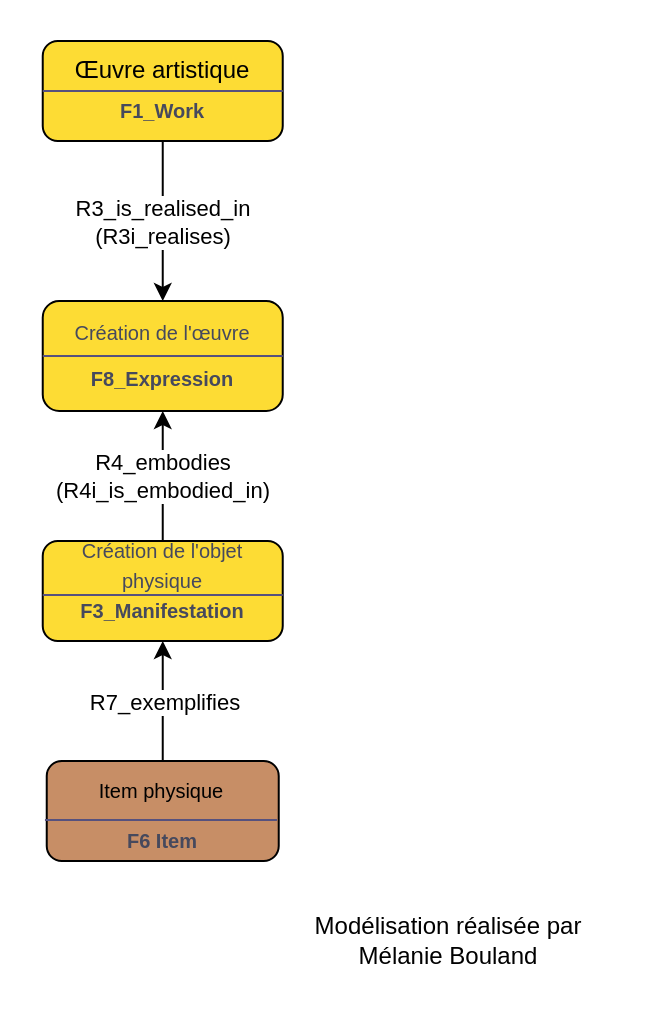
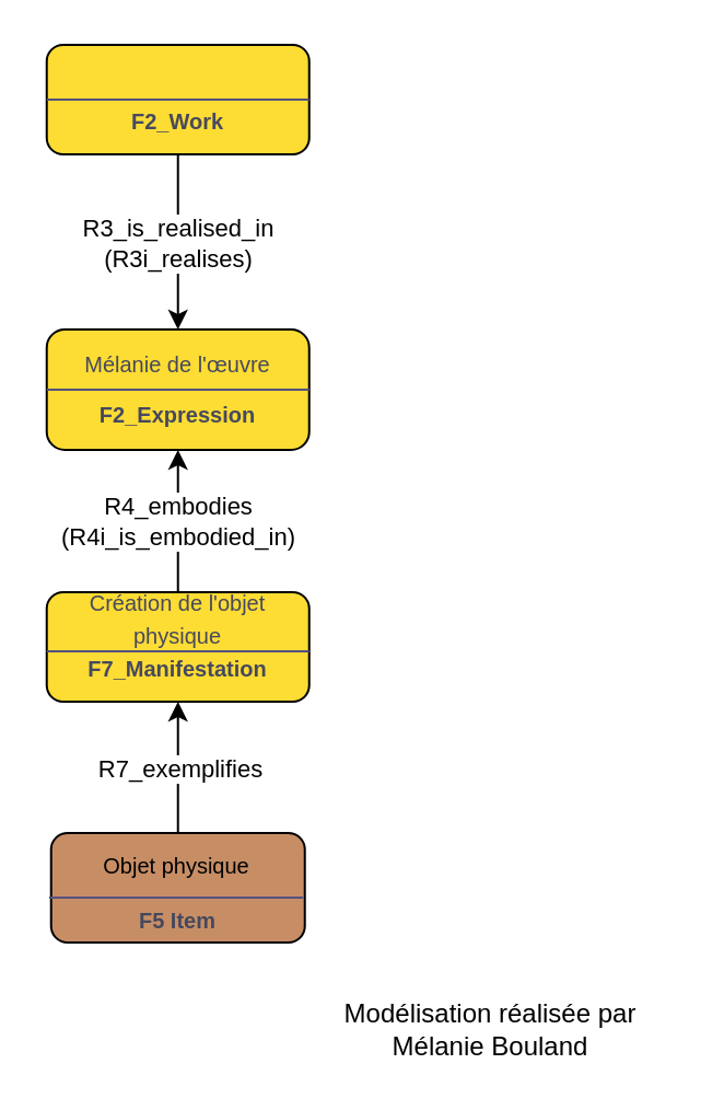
  <mxCell id="0" />
  <mxCell id="1" parent="0" />
  <mxCell id="2" value="" style="endArrow=classic;html=1;rounded=0;entryX=0.5;entryY=1;entryDx=0;entryDy=0;exitX=0.5;exitY=0;exitDx=0;exitDy=0;" edge="1" parent="1" source="7" target="17"><mxGeometry relative="1" as="geometry"><mxPoint x="71.003" y="907.41" as="sourcePoint" /><mxPoint x="72.003" y="441.48" as="targetPoint" /></mxGeometry></mxCell>
  <mxCell id="3" value="R7_exemplifies" style="edgeLabel;resizable=0;html=1;;align=center;verticalAlign=middle;" connectable="0" vertex="1" parent="2"><mxGeometry relative="1" as="geometry"><mxPoint x="1" as="offset" /></mxGeometry></mxCell>
  <mxCell id="4" value="" style="endArrow=classic;html=1;rounded=0;exitX=0.5;exitY=0;exitDx=0;exitDy=0;entryX=0.5;entryY=1;entryDx=0;entryDy=0;" edge="1" parent="1" source="17" target="12"><mxGeometry relative="1" as="geometry"><mxPoint x="81.003" y="443.39" as="sourcePoint" /><mxPoint x="81.003" y="252.5" as="targetPoint" /></mxGeometry></mxCell>
  <mxCell id="5" value="R4_embodies&lt;div&gt;(R4i_is_embodied_in)&lt;/div&gt;" style="edgeLabel;resizable=0;html=1;;align=center;verticalAlign=middle;" connectable="0" vertex="1" parent="4"><mxGeometry relative="1" as="geometry" /></mxCell>
  <mxCell id="6" value="" style="group" connectable="0" vertex="1" parent="1"><mxGeometry x="22.87" y="380" width="116" height="60" as="geometry" /></mxCell>
  <mxCell id="7" value="" style="rounded=1;whiteSpace=wrap;html=1;fillColor=light-dark(#c78e66, #ededed);" vertex="1" parent="6"><mxGeometry width="116" height="50" as="geometry" /></mxCell>
- <mxCell id="8" value="&lt;font style=&quot;font-size: 10px;&quot;&gt;&lt;b&gt;F6 Item&lt;/b&gt;&lt;/font&gt;" style="text;html=1;align=center;verticalAlign=middle;whiteSpace=wrap;rounded=0;fontColor=#46495D;" vertex="1" parent="6"><mxGeometry x="9.462" y="29.31" width="98.154" height="20.69" as="geometry" /></mxCell>
+ <mxCell id="8" value="&lt;font style=&quot;font-size: 10px;&quot;&gt;&lt;b&gt;F5 Item&lt;/b&gt;&lt;/font&gt;" style="text;html=1;align=center;verticalAlign=middle;whiteSpace=wrap;rounded=0;fontColor=#46495D;" vertex="1" parent="6"><mxGeometry x="9.462" y="29.31" width="98.154" height="20.69" as="geometry" /></mxCell>
  <mxCell id="9" value="" style="endArrow=none;html=1;rounded=0;strokeColor=#56517e;fontColor=#46495D;fillColor=#d0cee2;entryX=1;entryY=0.5;entryDx=0;entryDy=0;exitX=0;exitY=0.5;exitDx=0;exitDy=0;" edge="1" parent="6"><mxGeometry width="50" height="50" relative="1" as="geometry"><mxPoint x="-0.892" y="29.53" as="sourcePoint" /><mxPoint x="115.108" y="29.53" as="targetPoint" /></mxGeometry></mxCell>
- <mxCell id="10" value="&lt;font style=&quot;font-size: 10px;&quot;&gt;Item physique&lt;/font&gt;" style="text;html=1;align=center;verticalAlign=middle;whiteSpace=wrap;rounded=0;" vertex="1" parent="6"><mxGeometry x="21.846" width="71.385" height="30" as="geometry" /></mxCell>
+ <mxCell id="10" value="&lt;font style=&quot;font-size: 10px;&quot;&gt;Objet physique&lt;/font&gt;" style="text;html=1;align=center;verticalAlign=middle;whiteSpace=wrap;rounded=0;" vertex="1" parent="6"><mxGeometry x="21.846" width="71.385" height="30" as="geometry" /></mxCell>
  <mxCell id="11" value="" style="group" connectable="0" vertex="1" parent="1"><mxGeometry x="20.873" y="150" width="120" height="55" as="geometry" /></mxCell>
  <mxCell id="12" value="" style="rounded=1;whiteSpace=wrap;html=1;fillColor=light-dark(#fddc34, #ededed);" vertex="1" parent="11"><mxGeometry width="120" height="55" as="geometry" /></mxCell>
- <mxCell id="13" value="&lt;span style=&quot;font-size: 10px;&quot;&gt;&lt;b&gt;F8_Expression&lt;/b&gt;&lt;/span&gt;" style="text;html=1;align=center;verticalAlign=middle;whiteSpace=wrap;rounded=0;fontColor=#46495D;" vertex="1" parent="11"><mxGeometry x="30" y="27.5" width="60" height="22.917" as="geometry" /></mxCell>
+ <mxCell id="13" value="&lt;span style=&quot;font-size: 10px;&quot;&gt;&lt;b&gt;F2_Expression&lt;/b&gt;&lt;/span&gt;" style="text;html=1;align=center;verticalAlign=middle;whiteSpace=wrap;rounded=0;fontColor=#46495D;" vertex="1" parent="11"><mxGeometry x="30" y="27.5" width="60" height="22.917" as="geometry" /></mxCell>
  <mxCell id="14" value="" style="endArrow=none;html=1;rounded=0;strokeColor=#56517e;fontColor=#46495D;fillColor=#d0cee2;exitX=0;exitY=0.5;exitDx=0;exitDy=0;entryX=1;entryY=0.5;entryDx=0;entryDy=0;" edge="1" parent="11"><mxGeometry width="50" height="50" relative="1" as="geometry"><mxPoint y="27.5" as="sourcePoint" /><mxPoint x="120" y="27.5" as="targetPoint" /></mxGeometry></mxCell>
- <mxCell id="15" value="&lt;span style=&quot;font-size: 10px;&quot;&gt;Création de l'œuvre&lt;/span&gt;" style="text;html=1;align=center;verticalAlign=middle;whiteSpace=wrap;rounded=0;fontColor=#46495D;" vertex="1" parent="11"><mxGeometry x="10" y="4.58" width="100" height="22.92" as="geometry" /></mxCell>
+ <mxCell id="15" value="&lt;span style=&quot;font-size: 10px;&quot;&gt;Mélanie de l'œuvre&lt;/span&gt;" style="text;html=1;align=center;verticalAlign=middle;whiteSpace=wrap;rounded=0;fontColor=#46495D;" vertex="1" parent="11"><mxGeometry x="10" y="4.58" width="100" height="22.92" as="geometry" /></mxCell>
  <mxCell id="16" value="" style="group" connectable="0" vertex="1" parent="1"><mxGeometry x="20.873" y="270" width="120" height="50" as="geometry" /></mxCell>
  <mxCell id="17" value="" style="rounded=1;whiteSpace=wrap;html=1;fillColor=light-dark(#fddc34, #ededed);" vertex="1" parent="16"><mxGeometry width="120" height="50" as="geometry" /></mxCell>
- <mxCell id="18" value="&lt;font style=&quot;font-size: 10px;&quot;&gt;&lt;b&gt;F3_Manifestation&lt;/b&gt;&lt;/font&gt;" style="text;html=1;align=center;verticalAlign=middle;whiteSpace=wrap;rounded=0;fontColor=#46495D;" vertex="1" parent="16"><mxGeometry x="30" y="25" width="60" height="20.833" as="geometry" /></mxCell>
+ <mxCell id="18" value="&lt;font style=&quot;font-size: 10px;&quot;&gt;&lt;b&gt;F7_Manifestation&lt;/b&gt;&lt;/font&gt;" style="text;html=1;align=center;verticalAlign=middle;whiteSpace=wrap;rounded=0;fontColor=#46495D;" vertex="1" parent="16"><mxGeometry x="30" y="25" width="60" height="20.833" as="geometry" /></mxCell>
  <mxCell id="19" value="" style="endArrow=none;html=1;rounded=0;strokeColor=#56517e;fontColor=#46495D;fillColor=#d0cee2;exitX=0;exitY=0.5;exitDx=0;exitDy=0;entryX=1;entryY=0.5;entryDx=0;entryDy=0;" edge="1" parent="16"><mxGeometry width="50" height="50" relative="1" as="geometry"><mxPoint y="27" as="sourcePoint" /><mxPoint x="120" y="27" as="targetPoint" /></mxGeometry></mxCell>
  <mxCell id="20" value="&lt;span style=&quot;font-size: 10px;&quot;&gt;Création de l'objet physique&lt;/span&gt;" style="text;html=1;align=center;verticalAlign=middle;whiteSpace=wrap;rounded=0;fontColor=#46495D;" vertex="1" parent="16"><mxGeometry x="10" y="2" width="100" height="20.83" as="geometry" /></mxCell>
  <mxCell id="21" value="" style="endArrow=classic;html=1;rounded=0;exitX=0.5;exitY=1;exitDx=0;exitDy=0;entryX=0.5;entryY=0;entryDx=0;entryDy=0;" edge="1" parent="1" source="24" target="12"><mxGeometry relative="1" as="geometry"><mxPoint x="908.503" y="-1588.58" as="sourcePoint" /><mxPoint x="-647.497" y="393.42" as="targetPoint" /></mxGeometry></mxCell>
  <mxCell id="22" value="R3_is_realised_in&lt;div&gt;(R3i_realises)&lt;/div&gt;" style="edgeLabel;resizable=0;html=1;;align=center;verticalAlign=middle;" connectable="0" vertex="1" parent="21"><mxGeometry relative="1" as="geometry" /></mxCell>
  <mxCell id="23" value="" style="group" connectable="0" vertex="1" parent="1"><mxGeometry x="20.873" y="20" width="120" height="50" as="geometry" /></mxCell>
  <mxCell id="24" value="" style="rounded=1;whiteSpace=wrap;html=1;fillColor=light-dark(#fddc34, #ededed);" vertex="1" parent="23"><mxGeometry width="120" height="50" as="geometry" /></mxCell>
- <mxCell id="25" value="&lt;font style=&quot;font-size: 10px;&quot;&gt;&lt;b&gt;F1_Work&lt;/b&gt;&lt;/font&gt;" style="text;html=1;align=center;verticalAlign=middle;whiteSpace=wrap;rounded=0;fontColor=#46495D;" vertex="1" parent="23"><mxGeometry x="30" y="25" width="60" height="20.833" as="geometry" /></mxCell>
+ <mxCell id="25" value="&lt;font style=&quot;font-size: 10px;&quot;&gt;&lt;b&gt;F2_Work&lt;/b&gt;&lt;/font&gt;" style="text;html=1;align=center;verticalAlign=middle;whiteSpace=wrap;rounded=0;fontColor=#46495D;" vertex="1" parent="23"><mxGeometry x="30" y="25" width="60" height="20.833" as="geometry" /></mxCell>
  <mxCell id="26" value="" style="endArrow=none;html=1;rounded=0;strokeColor=#56517e;fontColor=#46495D;fillColor=#d0cee2;exitX=0;exitY=0.5;exitDx=0;exitDy=0;entryX=1;entryY=0.5;entryDx=0;entryDy=0;" edge="1" parent="23"><mxGeometry width="50" height="50" relative="1" as="geometry"><mxPoint y="25" as="sourcePoint" /><mxPoint x="120" y="25" as="targetPoint" /></mxGeometry></mxCell>
- <mxCell id="27" value="&lt;font color=&quot;#000000&quot;&gt;Œuvre artistique&lt;/font&gt;" style="text;html=1;align=center;verticalAlign=middle;whiteSpace=wrap;rounded=0;fontColor=#46495D;" vertex="1" parent="23"><mxGeometry x="10" y="4.167" width="100" height="20.833" as="geometry" /></mxCell>
  <mxCell id="28" value="Modélisation réalisée par Mélanie Bouland" style="text;html=1;align=center;verticalAlign=middle;whiteSpace=wrap;rounded=0;" vertex="1" parent="1"><mxGeometry x="138.87" y="455" width="170" height="30" as="geometry" /></mxCell>
